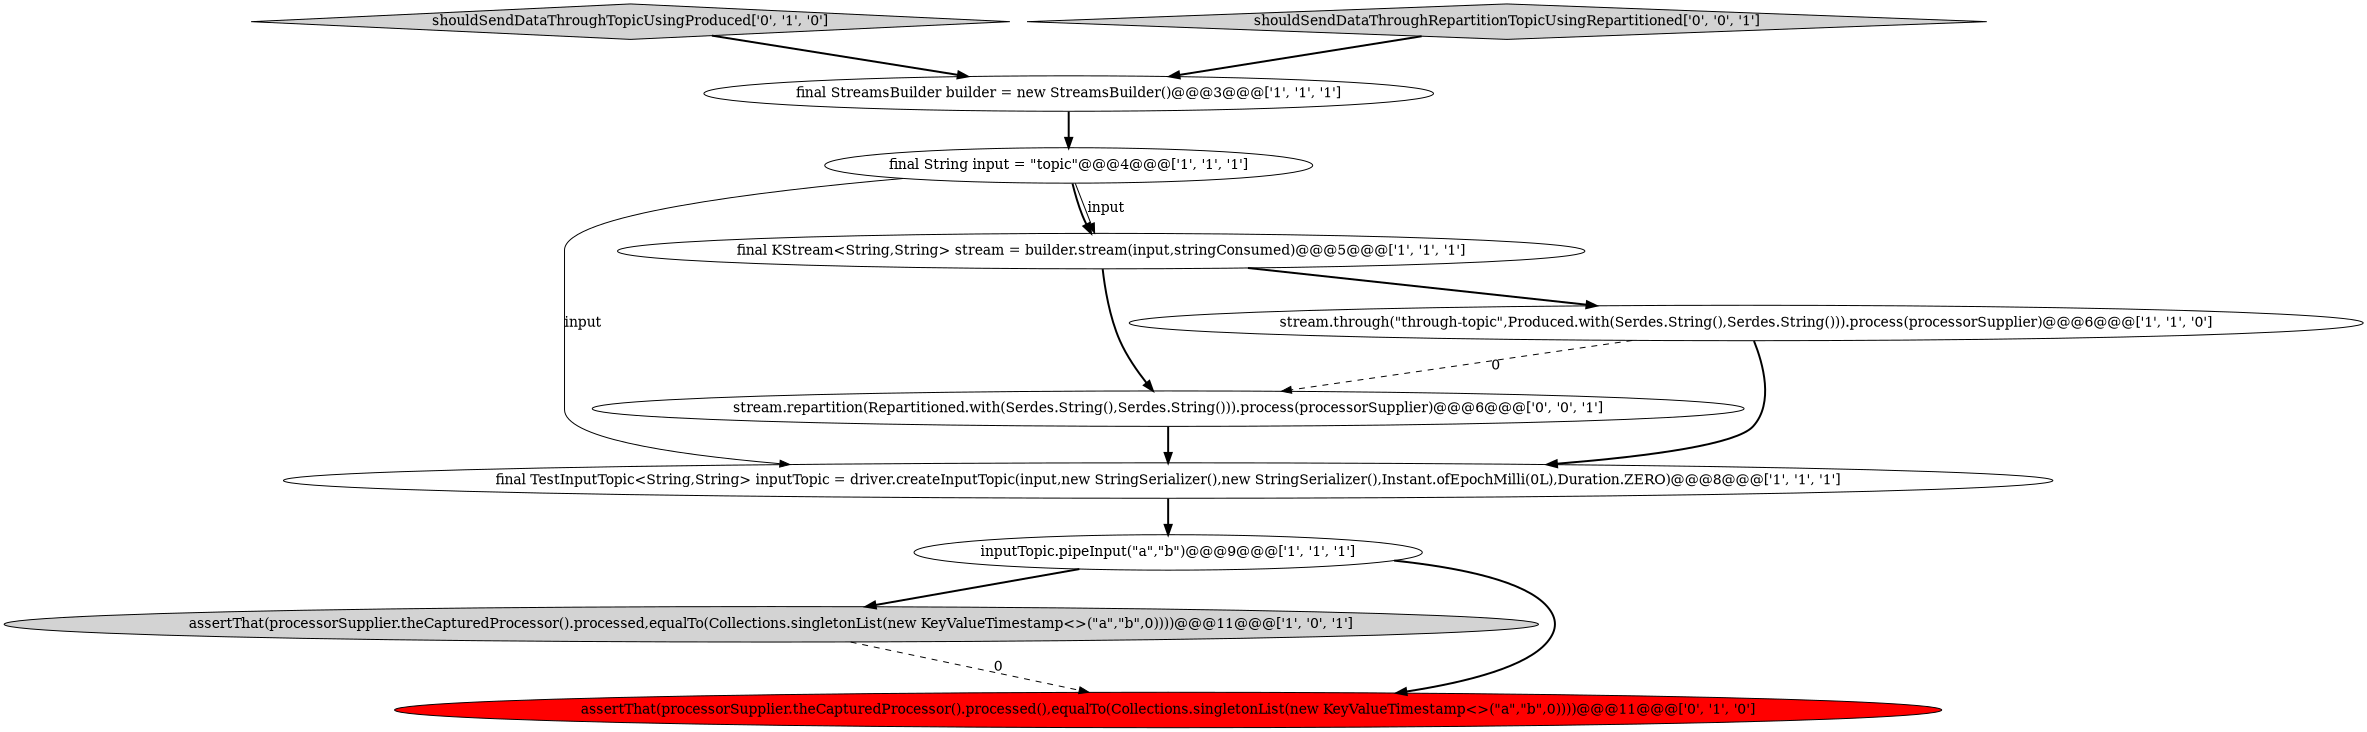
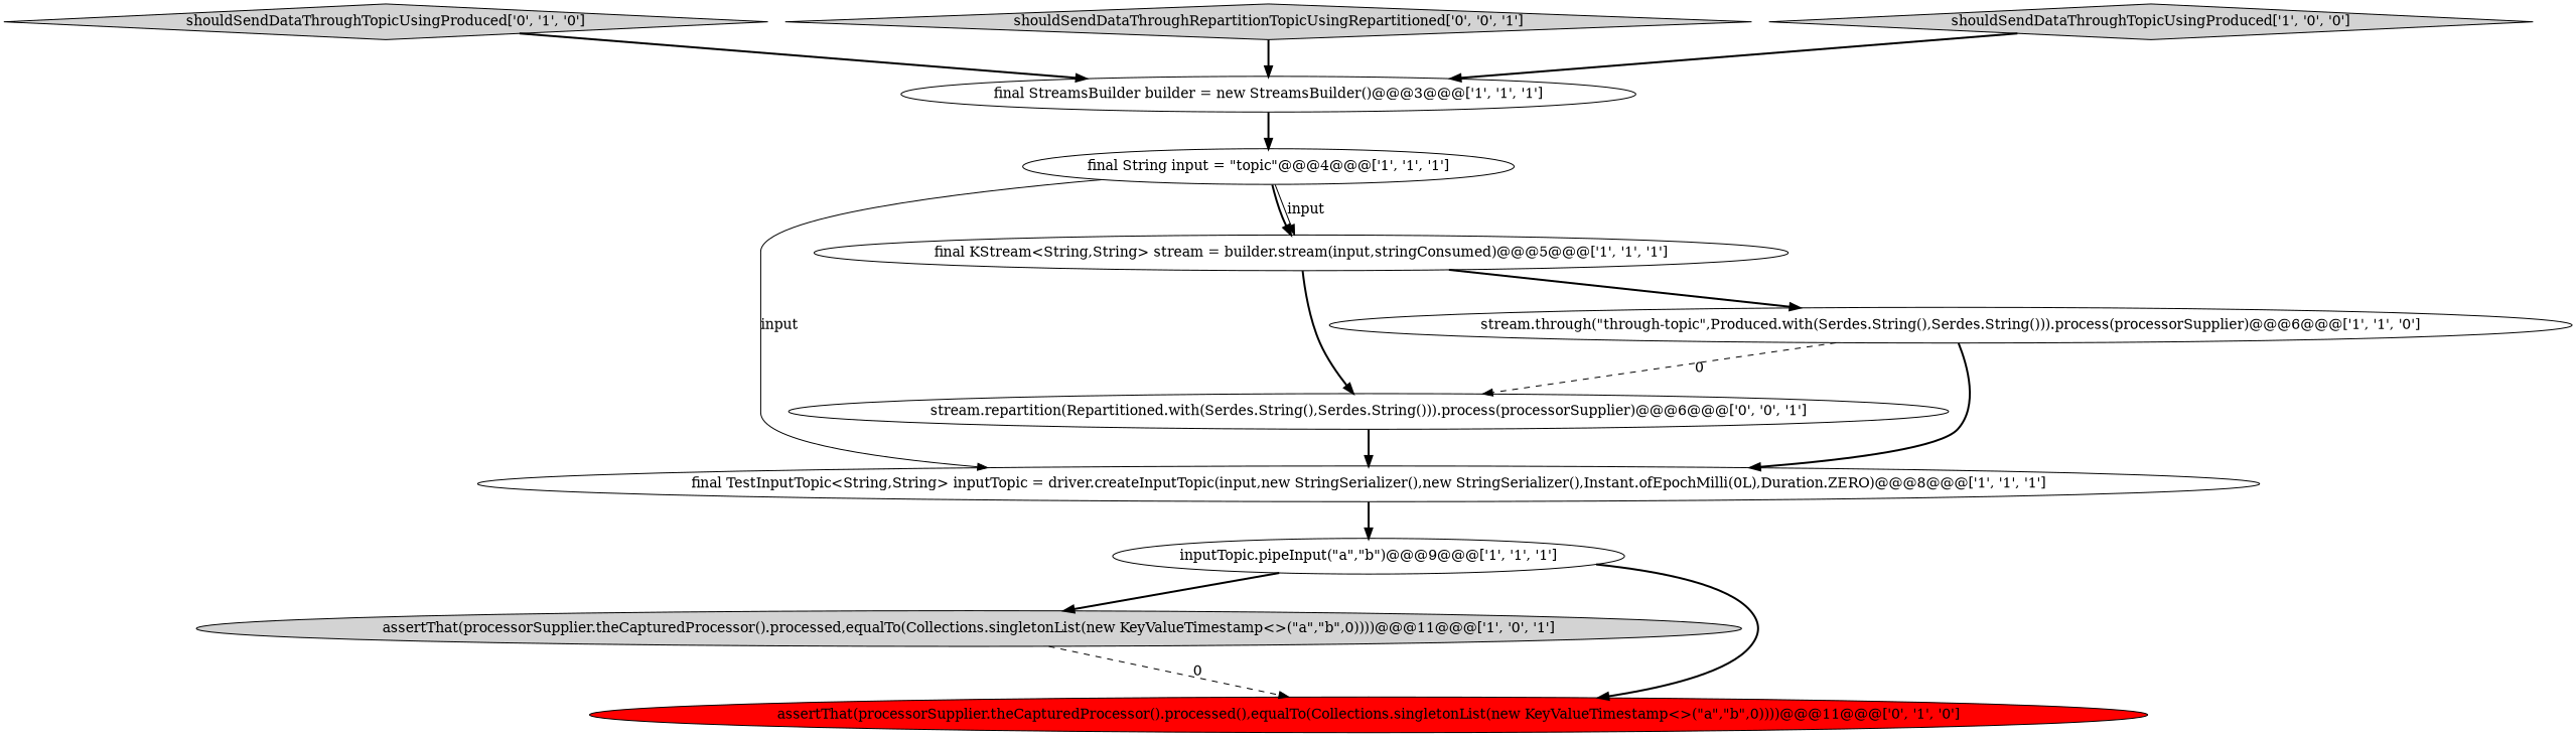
  digraph {
    node [fillcolor=white shape=ellipse style=filled]
    edge [style=bold]
    n1 [fillcolor=lightgray label="shouldSendDataThroughTopicUsingProduced['0', '1', '0']" shape=diamond]
    n2 [label="final StreamsBuilder builder = new StreamsBuilder()@@@3@@@['1', '1', '1']"]
    n3 [fillcolor=lightgray label="assertThat(processorSupplier.theCapturedProcessor().processed,equalTo(Collections.singletonList(new KeyValueTimestamp<>(\"a\",\"b\",0))))@@@11@@@['1', '0', '1']"]
    n4 [fillcolor=red label="assertThat(processorSupplier.theCapturedProcessor().processed(),equalTo(Collections.singletonList(new KeyValueTimestamp<>(\"a\",\"b\",0))))@@@11@@@['0', '1', '0']"]
    n5 [label="stream.through(\"through-topic\",Produced.with(Serdes.String(),Serdes.String())).process(processorSupplier)@@@6@@@['1', '1', '0']"]
    n6 [label="stream.repartition(Repartitioned.with(Serdes.String(),Serdes.String())).process(processorSupplier)@@@6@@@['0', '0', '1']"]
    n7 [label="final TestInputTopic<String,String> inputTopic = driver.createInputTopic(input,new StringSerializer(),new StringSerializer(),Instant.ofEpochMilli(0L),Duration.ZERO)@@@8@@@['1', '1', '1']"]
    n8 [label="final KStream<String,String> stream = builder.stream(input,stringConsumed)@@@5@@@['1', '1', '1']"]
    n9 [fillcolor=lightgray label="shouldSendDataThroughRepartitionTopicUsingRepartitioned['0', '0', '1']" shape=diamond]
    n10 [label="inputTopic.pipeInput(\"a\",\"b\")@@@9@@@['1', '1', '1']"]
+   n11 [fillcolor=lightgray label="shouldSendDataThroughTopicUsingProduced['1', '0', '0']" shape=diamond]
    n12 [label="final String input = \"topic\"@@@4@@@['1', '1', '1']"]
    n1 -> n2
    n2 -> n12
    n3 -> n4 [label=0 style=dashed]
    n5 -> n6 [label=0 style=dashed]
    n5 -> n7
    n6 -> n7
    n7 -> n10
    n8 -> n5
    n8 -> n6
    n9 -> n2
    n10 -> n3
    n10 -> n4
+   n11 -> n2
    n12 -> n7 [label=input style=solid]
    n12 -> n8
    n12 -> n8 [label=input style=solid]
  }
